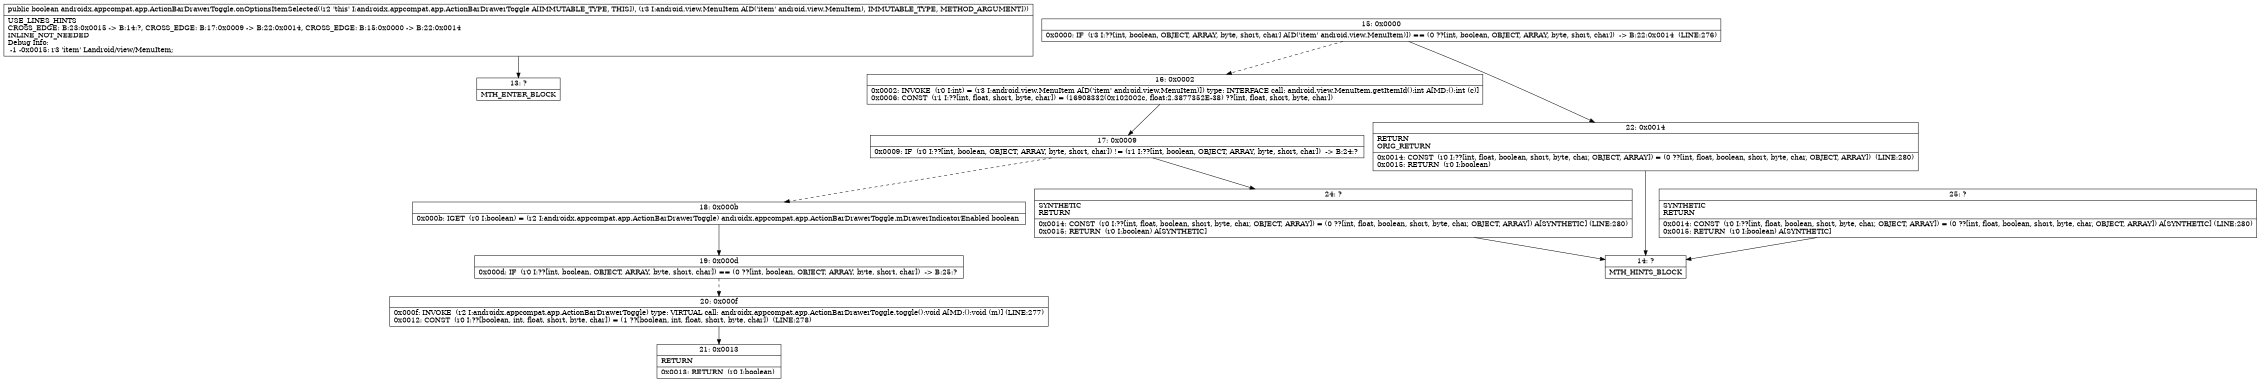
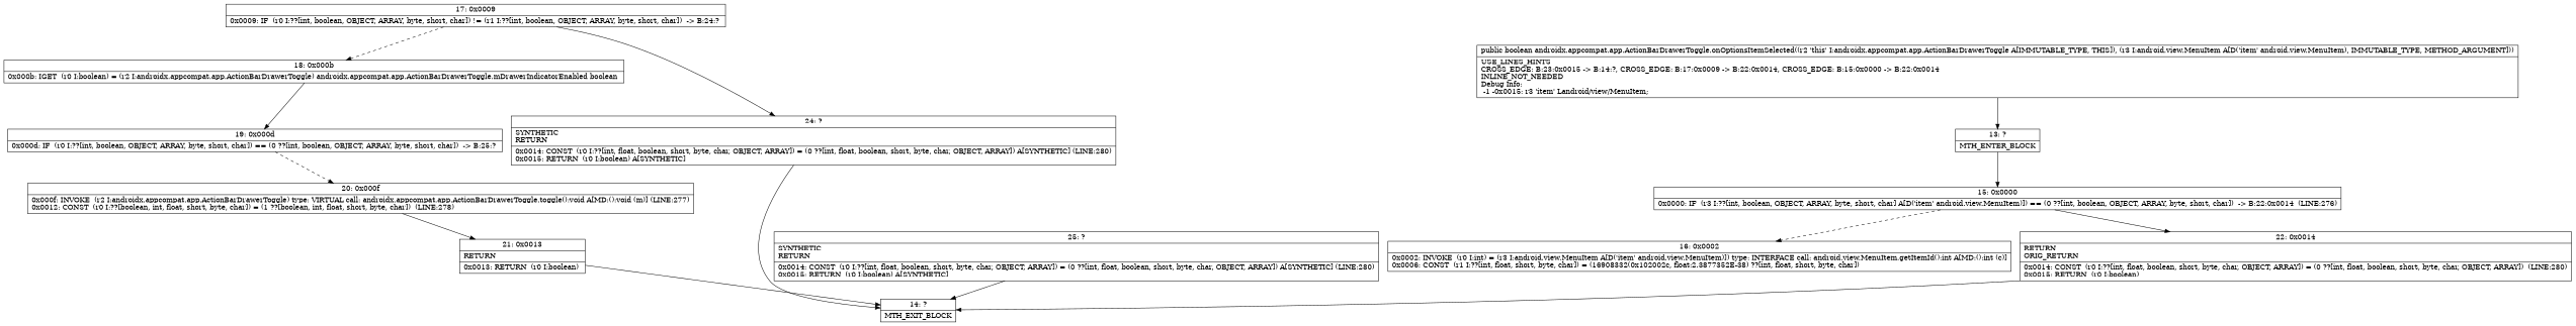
  digraph {
    node [shape=record]
    n1 [label="{13\:\ ?|MTH_ENTER_BLOCK\l}"]
    n2 [label="{15\:\ 0x0000|0x0000: IF  (r3 I:??[int, boolean, OBJECT, ARRAY, byte, short, char] A[D('item' android.view.MenuItem)]) == (0 ??[int, boolean, OBJECT, ARRAY, byte, short, char])  \-\> B:22:0x0014  (LINE:276)\l}"]
    n3 [label="{16\:\ 0x0002|0x0002: INVOKE  (r0 I:int) = (r3 I:android.view.MenuItem A[D('item' android.view.MenuItem)]) type: INTERFACE call: android.view.MenuItem.getItemId():int A[MD:():int (c)]\l0x0006: CONST  (r1 I:??[int, float, short, byte, char]) = (16908332(0x102002c, float:2.3877352E\-38) ??[int, float, short, byte, char]) \l}"]
    n4 [label="{22\:\ 0x0014|RETURN\lORIG_RETURN\l|0x0014: CONST  (r0 I:??[int, float, boolean, short, byte, char, OBJECT, ARRAY]) = (0 ??[int, float, boolean, short, byte, char, OBJECT, ARRAY])  (LINE:280)\l0x0015: RETURN  (r0 I:boolean) \l}"]
    n5 [label="{17\:\ 0x0009|0x0009: IF  (r0 I:??[int, boolean, OBJECT, ARRAY, byte, short, char]) != (r1 I:??[int, boolean, OBJECT, ARRAY, byte, short, char])  \-\> B:24:? \l}"]
-   n6 [label="{14\:\ ?|MTH_HINTS_BLOCK\l}"]
+   n6 [label="{14\:\ ?|MTH_EXIT_BLOCK\l}"]
    n7 [label="{18\:\ 0x000b|0x000b: IGET  (r0 I:boolean) = (r2 I:androidx.appcompat.app.ActionBarDrawerToggle) androidx.appcompat.app.ActionBarDrawerToggle.mDrawerIndicatorEnabled boolean \l}"]
    n8 [label="{24\:\ ?|SYNTHETIC\lRETURN\l|0x0014: CONST  (r0 I:??[int, float, boolean, short, byte, char, OBJECT, ARRAY]) = (0 ??[int, float, boolean, short, byte, char, OBJECT, ARRAY]) A[SYNTHETIC] (LINE:280)\l0x0015: RETURN  (r0 I:boolean) A[SYNTHETIC]\l}"]
    n9 [label="{19\:\ 0x000d|0x000d: IF  (r0 I:??[int, boolean, OBJECT, ARRAY, byte, short, char]) == (0 ??[int, boolean, OBJECT, ARRAY, byte, short, char])  \-\> B:25:? \l}"]
    n10 [label="{20\:\ 0x000f|0x000f: INVOKE  (r2 I:androidx.appcompat.app.ActionBarDrawerToggle) type: VIRTUAL call: androidx.appcompat.app.ActionBarDrawerToggle.toggle():void A[MD:():void (m)] (LINE:277)\l0x0012: CONST  (r0 I:??[boolean, int, float, short, byte, char]) = (1 ??[boolean, int, float, short, byte, char])  (LINE:278)\l}"]
    n11 [label="{21\:\ 0x0013|RETURN\l|0x0013: RETURN  (r0 I:boolean) \l}"]
    n12 [label="{25\:\ ?|SYNTHETIC\lRETURN\l|0x0014: CONST  (r0 I:??[int, float, boolean, short, byte, char, OBJECT, ARRAY]) = (0 ??[int, float, boolean, short, byte, char, OBJECT, ARRAY]) A[SYNTHETIC] (LINE:280)\l0x0015: RETURN  (r0 I:boolean) A[SYNTHETIC]\l}"]
    n13 [label="{public boolean androidx.appcompat.app.ActionBarDrawerToggle.onOptionsItemSelected((r2 'this' I:androidx.appcompat.app.ActionBarDrawerToggle A[IMMUTABLE_TYPE, THIS]), (r3 I:android.view.MenuItem A[D('item' android.view.MenuItem), IMMUTABLE_TYPE, METHOD_ARGUMENT]))  | USE_LINES_HINTS\lCROSS_EDGE: B:23:0x0015 \-\> B:14:?, CROSS_EDGE: B:17:0x0009 \-\> B:22:0x0014, CROSS_EDGE: B:15:0x0000 \-\> B:22:0x0014\lINLINE_NOT_NEEDED\lDebug Info:\l  \-1 \-0x0015: r3 'item' Landroid\/view\/MenuItem;\l}"]
+   n1 -> n2
    n2 -> n3 [style=dashed]
    n2 -> n4
-   n3 -> n5
    n4 -> n6
    n5 -> n7 [style=dashed]
    n5 -> n8
    n7 -> n9
    n8 -> n6
    n9 -> n10 [style=dashed]
    n10 -> n11
+   n11 -> n6
    n12 -> n6
    n13 -> n1
  }
